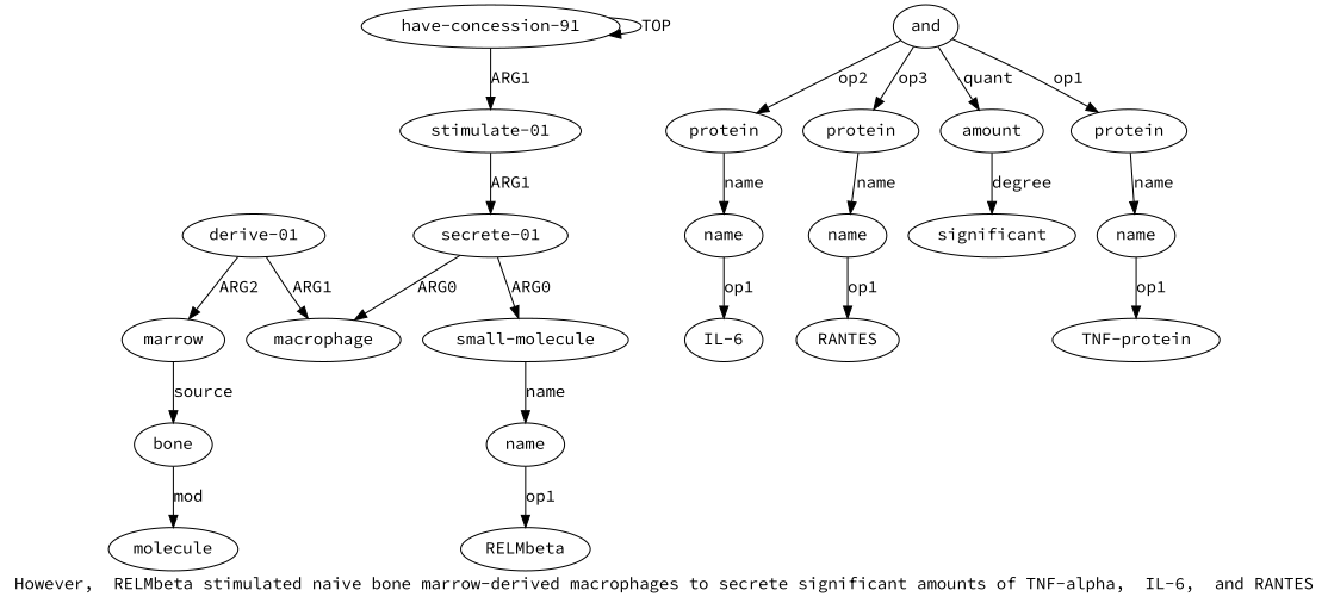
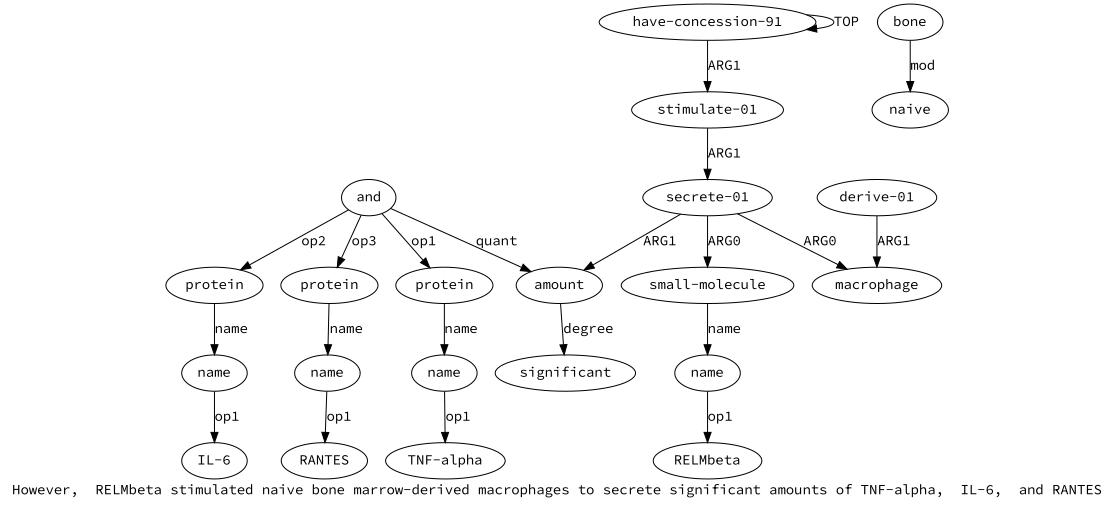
  digraph {
    fontname="Source Code Pro"
    label="However,  RELMbeta stimulated naive bone marrow-derived macrophages to secrete significant amounts of TNF-alpha,  IL-6,  and RANTES"
    node [color=black fontname="Source Code Pro" gold_ind=-1 gold_label=name test_ind=-1 test_label=name]
    edge [color=black fontname="Source Code Pro" gold_label=op1 test_label=op1]
    n1 [gold_label=RELMbeta label=RELMbeta test_label=RELMbeta]
    n2 [gold_label="IL-6" label="IL-6" test_label="IL-6"]
    n3 [gold_ind=15 label=name test_ind=15]
    n4 [gold_ind=14 gold_label=protein label=protein test_ind=14 test_label=protein]
    n5 [gold_ind=17 label=name test_ind=17]
    n6 [gold_label=RANTES label=RANTES test_label=RANTES]
    n7 [gold_ind=16 gold_label=protein label=protein test_ind=16 test_label=protein]
    n8 [gold_ind=11 gold_label=and label=and test_ind=11 test_label=and]
    n9 [gold_ind=10 gold_label=amount label=amount test_ind=10 test_label=amount]
    n10 [gold_ind=12 gold_label=protein label=protein test_ind=12 test_label=protein]
    n11 [gold_ind=18 gold_label=significant label=significant test_ind=18 test_label=significant]
    n12 [gold_ind=13 label=name test_ind=13]
-   n13 [gold_label="TNF-alpha" label="TNF-protein" test_label="TNF-alpha"]
+   n13 [gold_label="TNF-alpha" label="TNF-alpha" test_label="TNF-alpha"]
    n14 [gold_ind=1 gold_label="stimulate-01" label="stimulate-01" test_ind=1 test_label="stimulate-01"]
    n15 [gold_ind=4 gold_label="secrete-01" label="secrete-01" test_ind=4 test_label="secrete-01"]
    n16 [gold_ind=2 gold_label="small-molecule" label="small-molecule" test_ind=2 test_label="small-molecule"]
    n17 [gold_ind=3 label=name test_ind=3]
    n18 [gold_ind=5 gold_label=macrophage label=macrophage test_ind=5 test_label=macrophage]
    n19 [gold_ind=0 gold_label="have-concession-91" label="have-concession-91" test_ind=0 test_label="have-concession-91"]
-   n20 [gold_ind=7 gold_label=marrow label=marrow test_ind=7 test_label=marrow]
    n21 [gold_ind=8 gold_label=bone label=bone test_ind=8 test_label=bone]
-   n22 [gold_ind=9 gold_label=naive label=molecule test_ind=9 test_label=naive]
+   n22 [gold_ind=9 gold_label=naive label=naive test_ind=9 test_label=naive]
    n23 [gold_ind=6 gold_label="derive-01" label="derive-01" test_ind=6 test_label="derive-01"]
    n3 -> n2 [label=op1]
    n4 -> n3 [gold_label=name label=name test_label=name]
    n5 -> n6 [label=op1]
    n7 -> n5 [gold_label=name label=name test_label=name]
    n8 -> n4 [gold_label=op2 label=op2 test_label=op2]
    n8 -> n7 [gold_label=op3 label=op3 test_label=op3]
    n8 -> n9 [gold_label=quant label=quant test_label=quant]
    n8 -> n10 [label=op1]
    n9 -> n11 [gold_label=degree label=degree test_label=degree]
    n10 -> n12 [gold_label=name label=name test_label=name]
    n12 -> n13 [label=op1]
    n14 -> n15 [gold_label=ARG1 label=ARG1 test_label=ARG1]
+   n15 -> n9 [gold_label=ARG1 label=ARG1 test_label=ARG1]
    n15 -> n16 [gold_label=ARG0 label=ARG0 test_label=ARG0]
    n15 -> n18 [gold_label=ARG0 label=ARG0 test_label=ARG0]
    n16 -> n17 [gold_label=name label=name test_label=name]
    n17 -> n1 [label=op1]
    n19 -> n14 [gold_label=ARG1 label=ARG1 test_label=ARG1]
    n19 -> n19 [gold_label=TOP label=TOP test_label=TOP]
-   n20 -> n21 [gold_label=source label=source test_label=source]
    n21 -> n22 [gold_label=mod label=mod test_label=mod]
    n23 -> n18 [gold_label=ARG1 label=ARG1 test_label=ARG1]
-   n23 -> n20 [gold_label=ARG2 label=ARG2 test_label=ARG2]
  }
